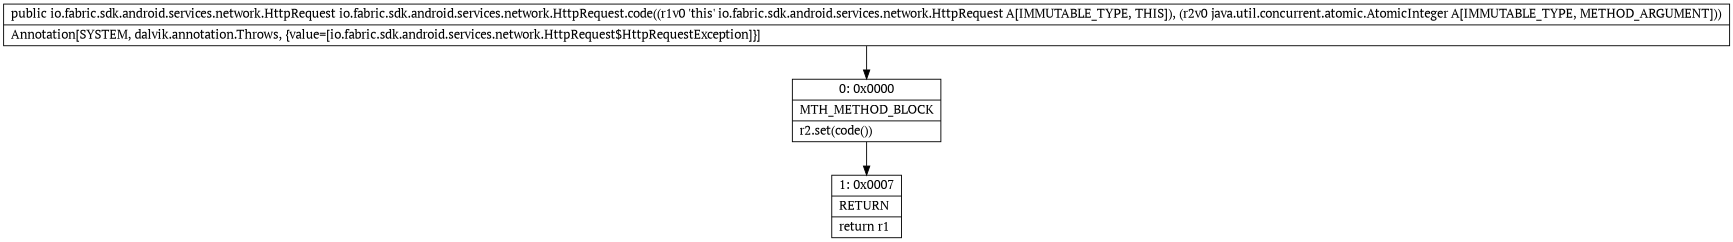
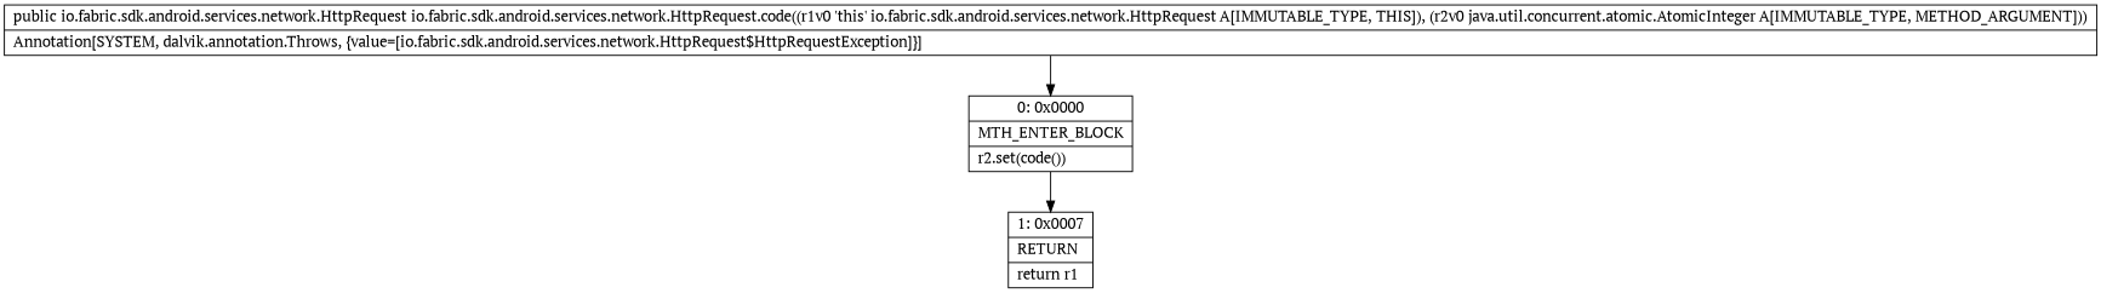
  digraph {
    fontname="PT Serif"
    node [shape=record fontname="PT Serif"]
    edge [fontname="PT Serif"]
-   n1 [label="{0\:\ 0x0000|MTH_METHOD_BLOCK\l|r2.set(code())\l}"]
+   n1 [label="{0\:\ 0x0000|MTH_ENTER_BLOCK\l|r2.set(code())\l}"]
    n2 [label="{1\:\ 0x0007|RETURN\l|return r1\l}"]
    n3 [label="{public io.fabric.sdk.android.services.network.HttpRequest io.fabric.sdk.android.services.network.HttpRequest.code((r1v0 'this' io.fabric.sdk.android.services.network.HttpRequest A[IMMUTABLE_TYPE, THIS]), (r2v0 java.util.concurrent.atomic.AtomicInteger A[IMMUTABLE_TYPE, METHOD_ARGUMENT]))  | Annotation[SYSTEM, dalvik.annotation.Throws, \{value=[io.fabric.sdk.android.services.network.HttpRequest$HttpRequestException]\}]\l}"]
    n1 -> n2
    n3 -> n1
  }
